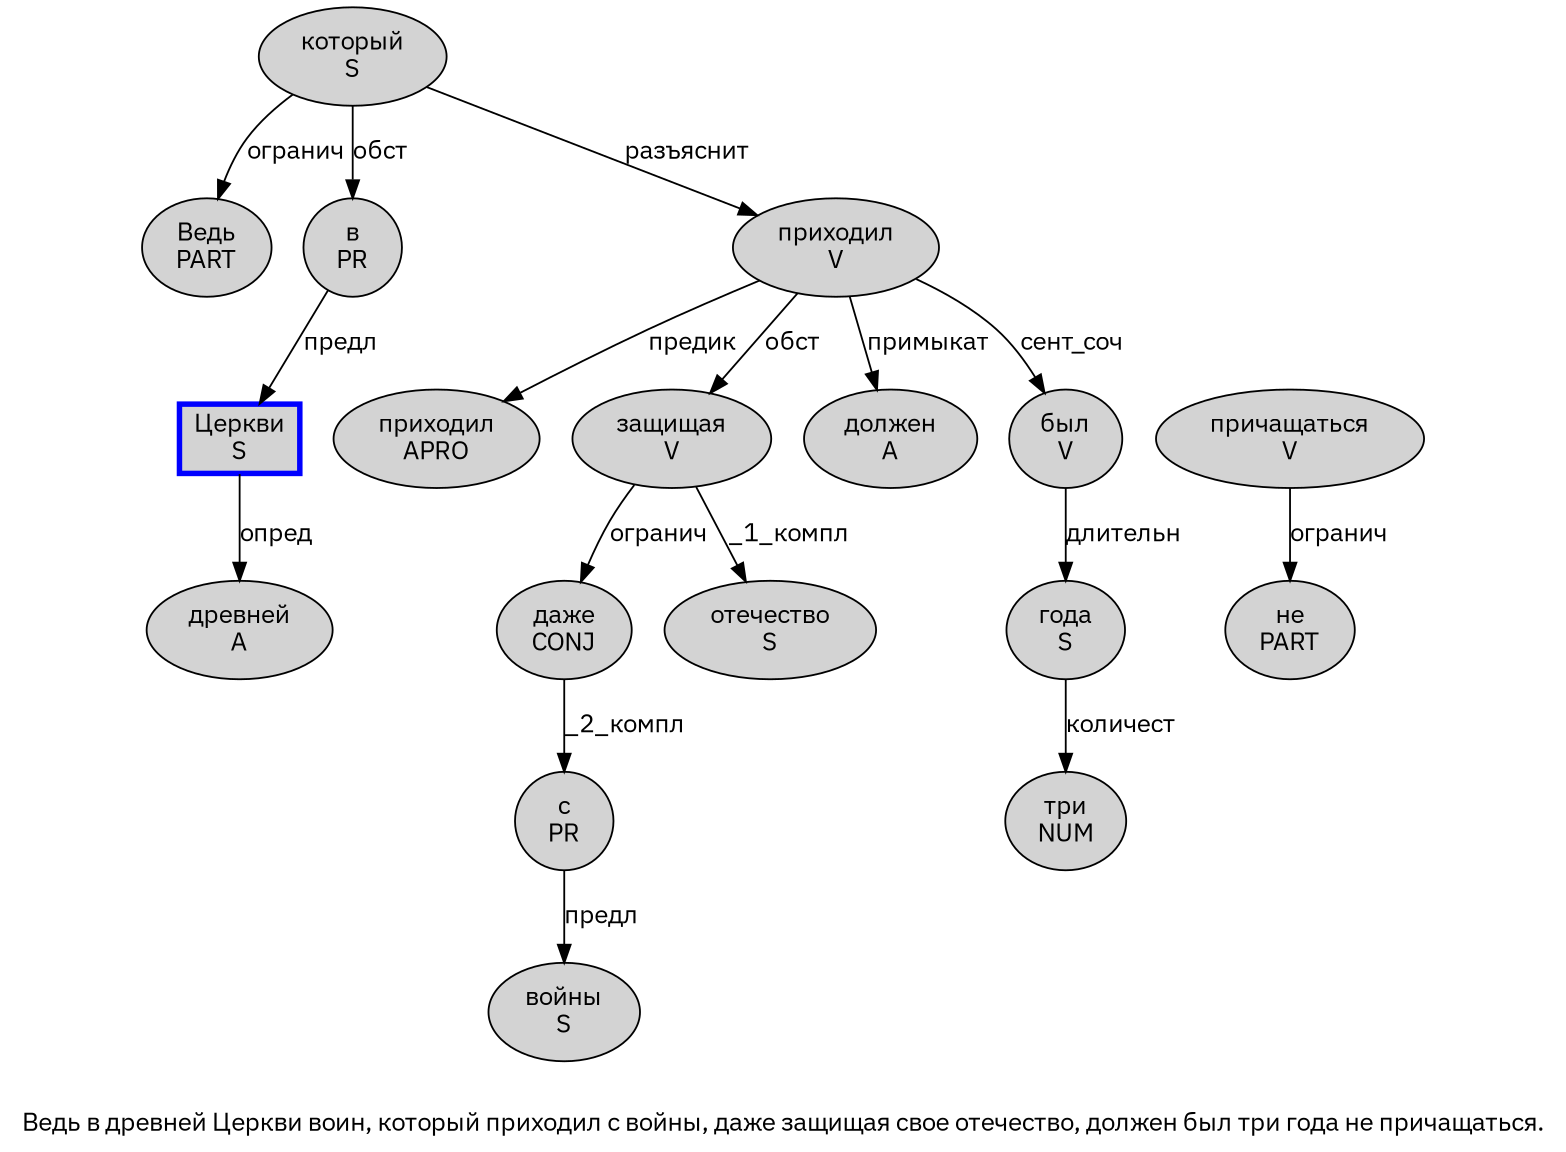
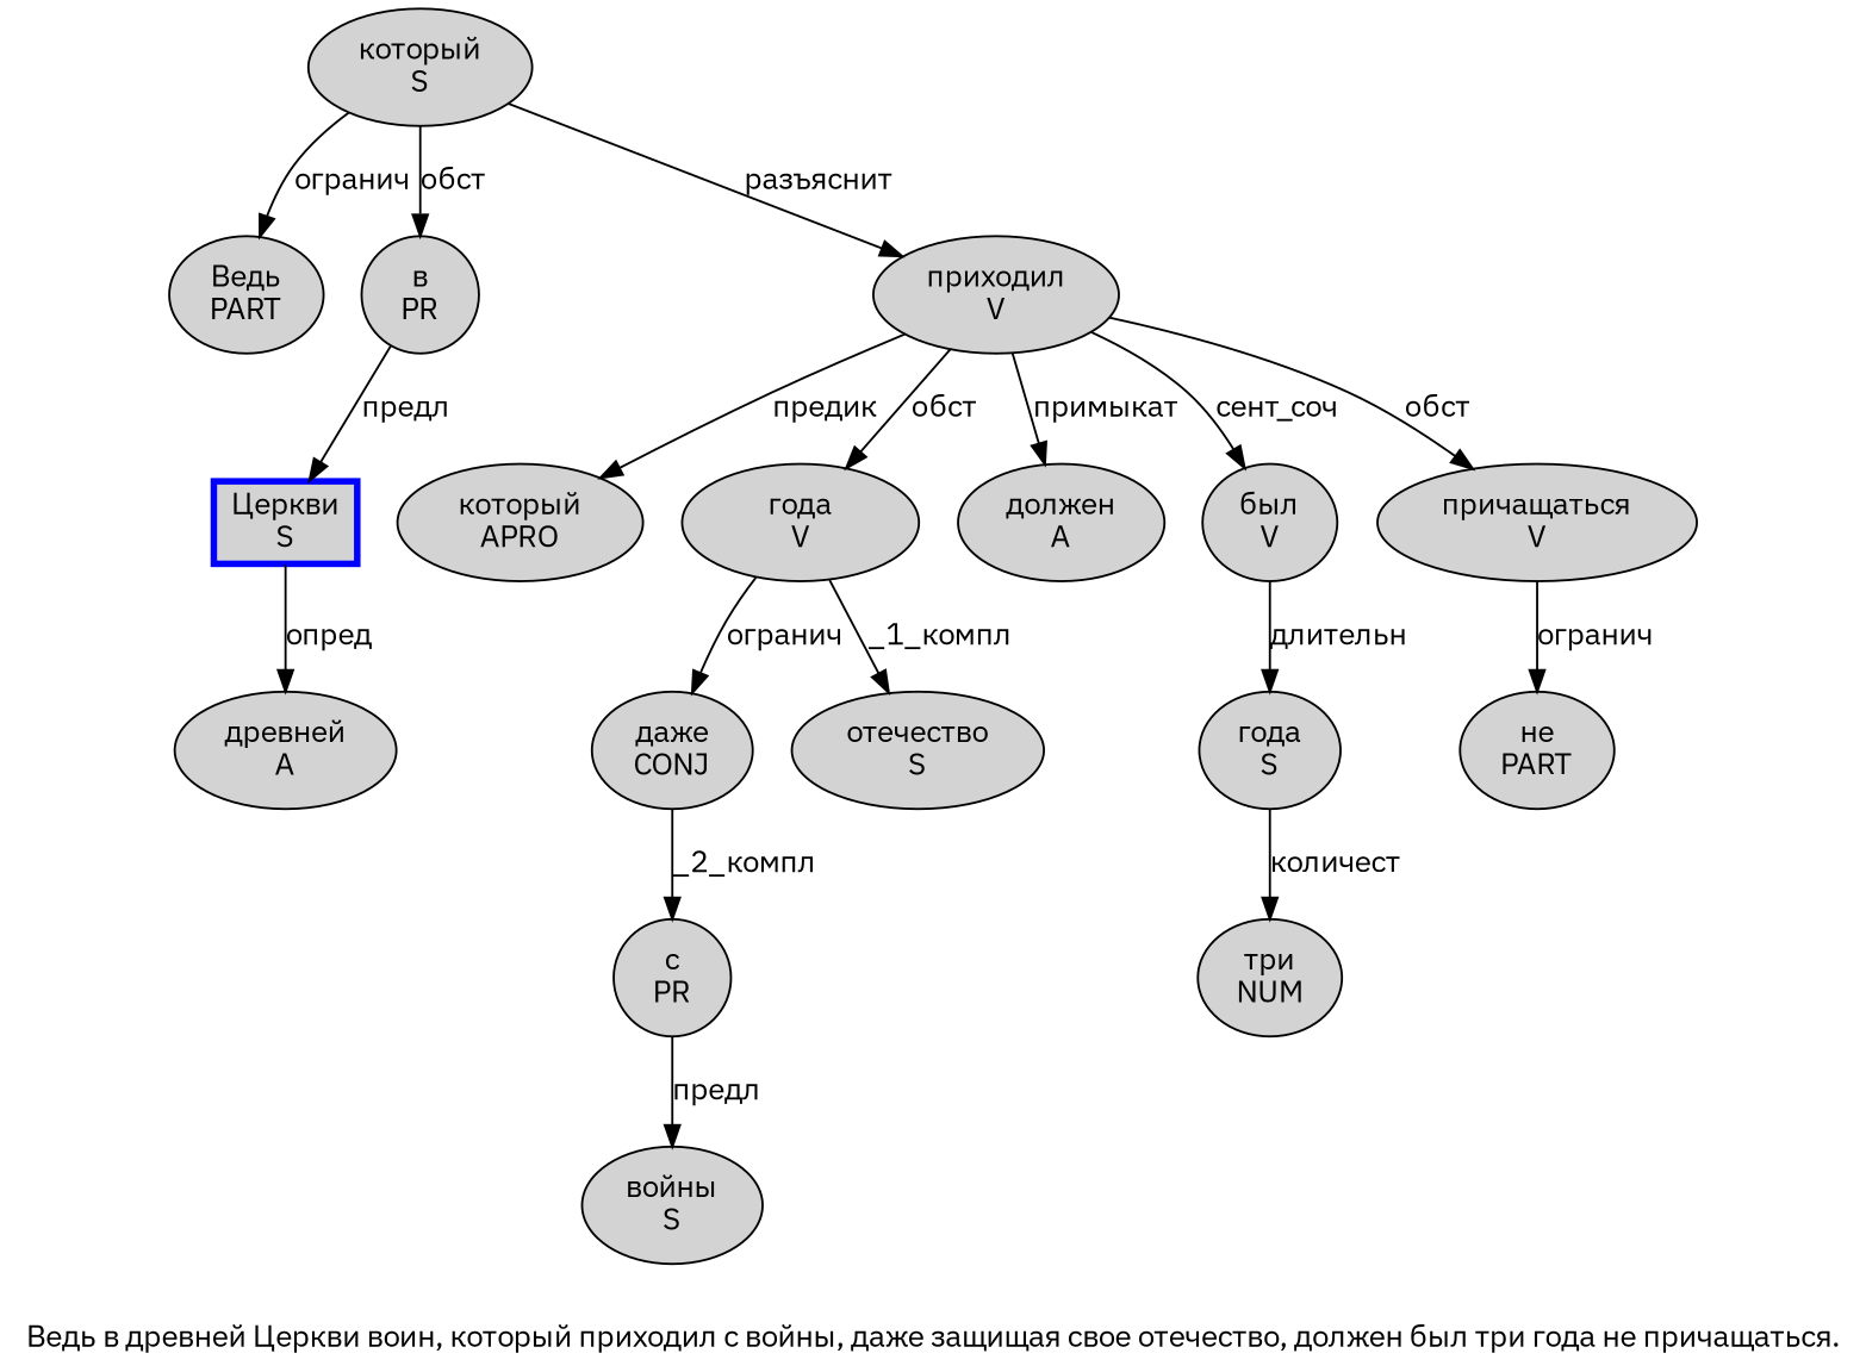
  digraph {
    fontname="IBM Plex Sans"
    label="Ведь в древней Церкви воин, который приходил с войны, даже защищая свое отечество, должен был три года не причащаться."
    node [fillcolor=lightgray fontname="IBM Plex Sans" penwidth=1 shape=ellipse style=filled]
    edge [fontname="IBM Plex Sans"]
    n1 [label="Ведь\nPART"]
    n2 [label="в\nPR"]
    n3 [color=blue label="Церкви\nS" penwidth=3 shape=box]
    n4 [label="древней\nA"]
    n5 [label="который\nS"]
    n6 [label="приходил\nV"]
-   n7 [label="приходил\nAPRO"]
-   n8 [label="защищая\nV"]
+   n7 [label="который\nAPRO"]
+   n8 [label="года\nV"]
    n9 [label="должен\nA"]
    n10 [label="был\nV"]
    n11 [label="причащаться\nV"]
    n12 [label="с\nPR"]
    n13 [label="войны\nS"]
    n14 [label="даже\nCONJ"]
    n15 [label="отечество\nS"]
    n16 [label="года\nS"]
    n17 [label="не\nPART"]
    n18 [label="три\nNUM"]
    n2 -> n3 [label="предл"]
    n3 -> n4 [label="опред"]
    n5 -> n1 [label="огранич"]
    n5 -> n2 [label="обст"]
    n5 -> n6 [label="разъяснит"]
    n6 -> n7 [label="предик"]
    n6 -> n8 [label="обст"]
    n6 -> n9 [label="примыкат"]
    n6 -> n10 [label="сент_соч"]
+   n6 -> n11 [label="обст"]
    n8 -> n14 [label="огранич"]
    n8 -> n15 [label="_1_компл"]
    n10 -> n16 [label="длительн"]
    n11 -> n17 [label="огранич"]
    n12 -> n13 [label="предл"]
    n14 -> n12 [label="_2_компл"]
    n16 -> n18 [label="количест"]
  }
